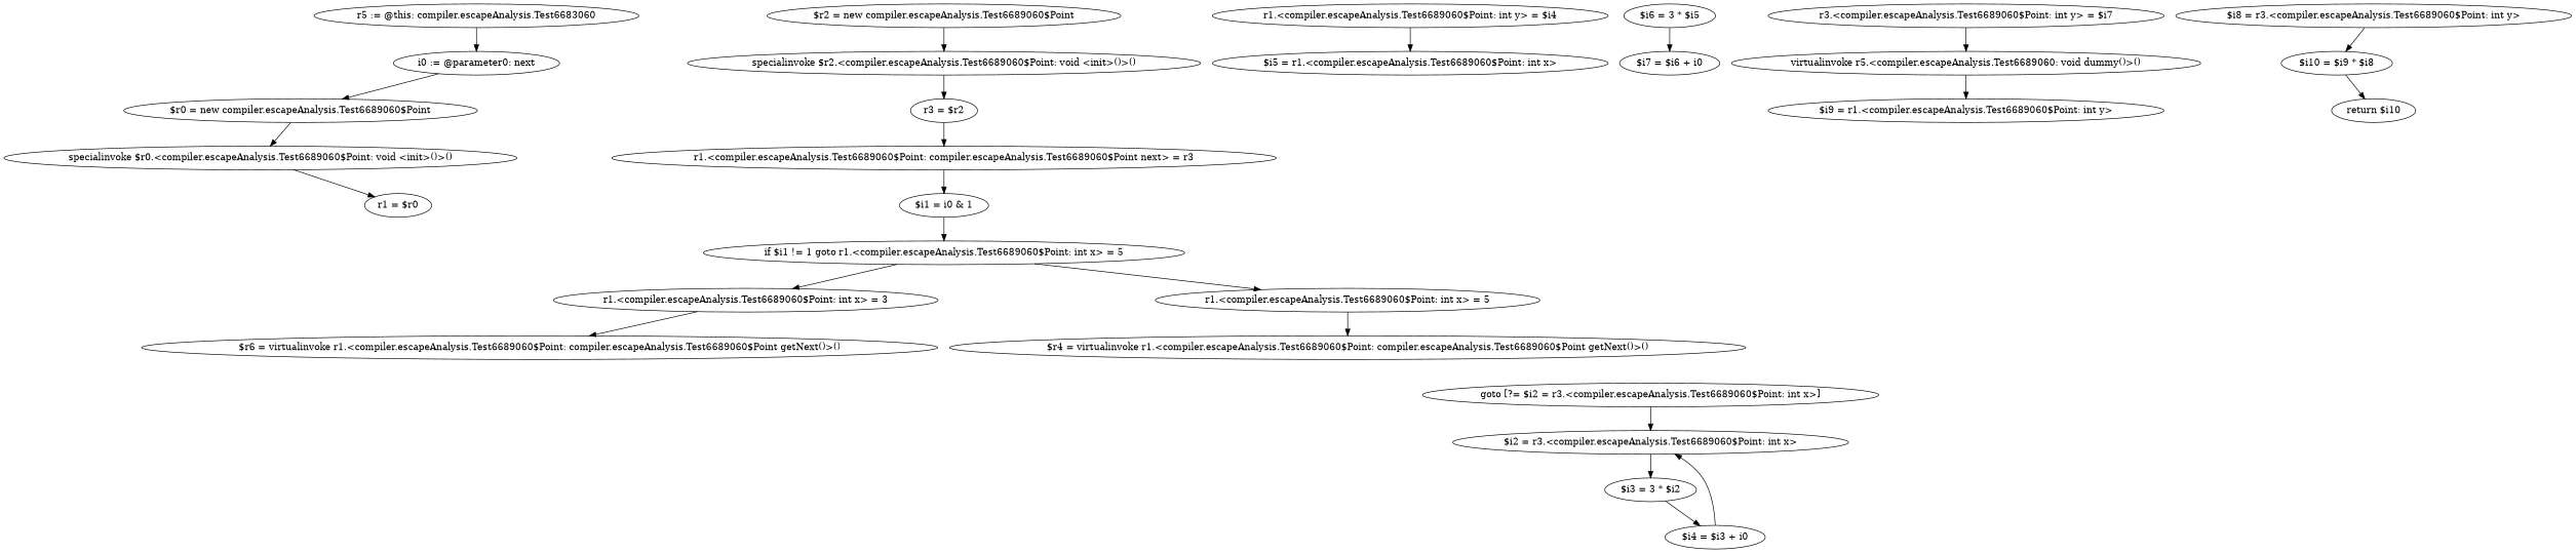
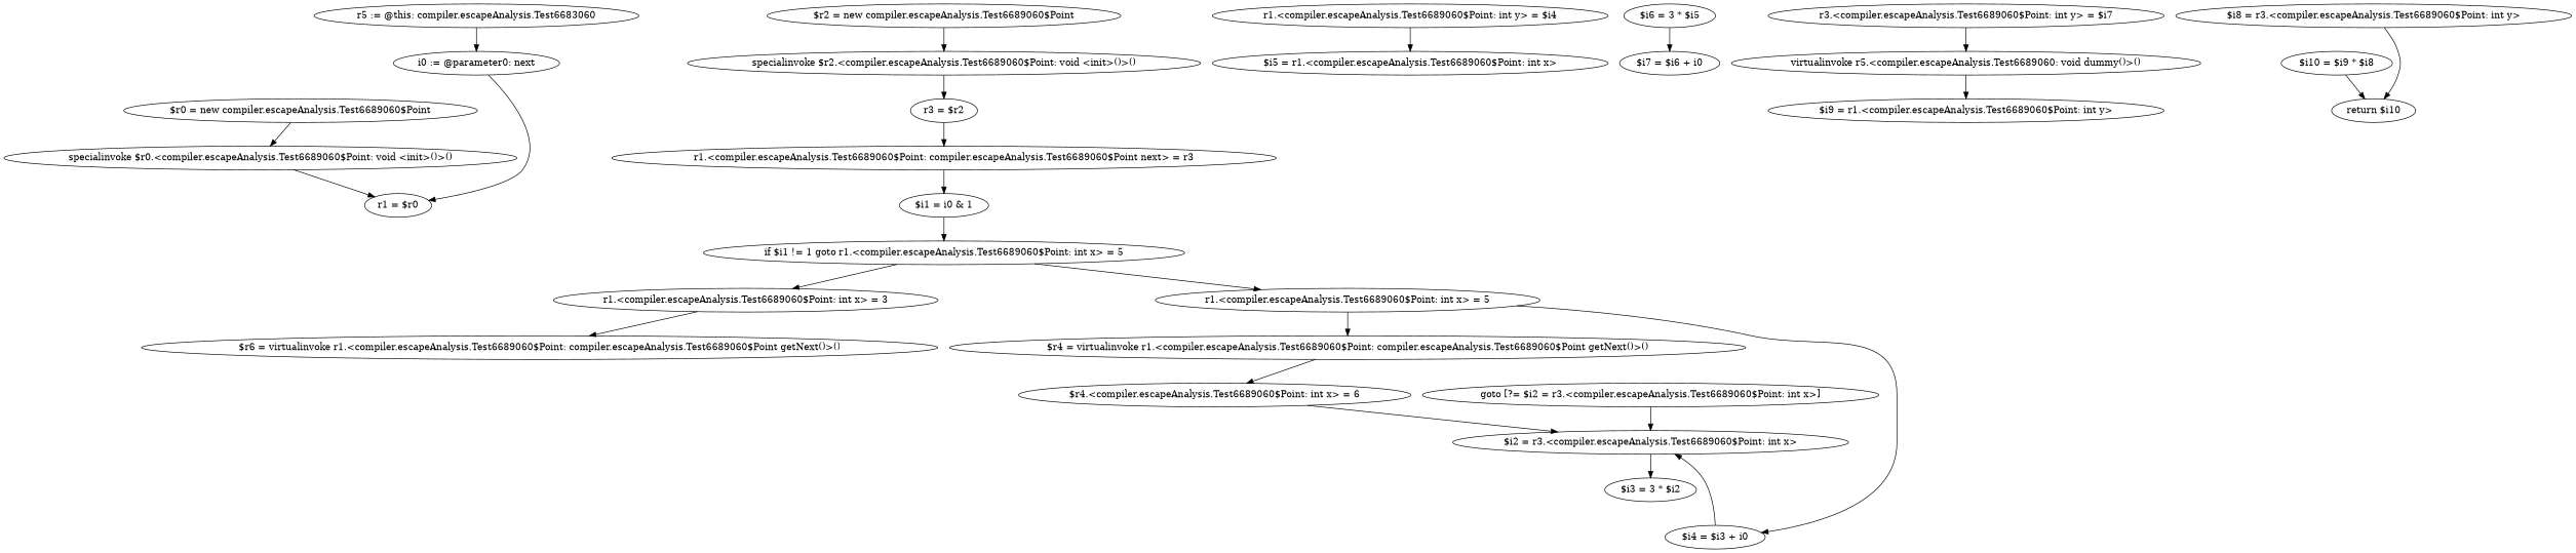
  digraph {
    n1 [label="r5 := @this: compiler.escapeAnalysis.Test6683060"]
    n2 [label="i0 := @parameter0: next"]
    "$r0 = new compiler.escapeAnalysis.Test6689060$Point"
    "specialinvoke $r0.<compiler.escapeAnalysis.Test6689060$Point: void <init>()>()"
    "r1 = $r0"
    "$r2 = new compiler.escapeAnalysis.Test6689060$Point"
    "specialinvoke $r2.<compiler.escapeAnalysis.Test6689060$Point: void <init>()>()"
    "r3 = $r2"
    "r1.<compiler.escapeAnalysis.Test6689060$Point: compiler.escapeAnalysis.Test6689060$Point next> = r3"
    "$i1 = i0 & 1"
    "if $i1 != 1 goto r1.<compiler.escapeAnalysis.Test6689060$Point: int x> = 5"
    "r1.<compiler.escapeAnalysis.Test6689060$Point: int x> = 3"
    "r1.<compiler.escapeAnalysis.Test6689060$Point: int x> = 5"
    "$r6 = virtualinvoke r1.<compiler.escapeAnalysis.Test6689060$Point: compiler.escapeAnalysis.Test6689060$Point getNext()>()"
    "$r4 = virtualinvoke r1.<compiler.escapeAnalysis.Test6689060$Point: compiler.escapeAnalysis.Test6689060$Point getNext()>()"
    "goto [?= $i2 = r3.<compiler.escapeAnalysis.Test6689060$Point: int x>]"
    "$i2 = r3.<compiler.escapeAnalysis.Test6689060$Point: int x>"
    "$i3 = 3 * $i2"
+   "$r4.<compiler.escapeAnalysis.Test6689060$Point: int x> = 6"
    "$i4 = $i3 + i0"
    "r1.<compiler.escapeAnalysis.Test6689060$Point: int y> = $i4"
    "$i5 = r1.<compiler.escapeAnalysis.Test6689060$Point: int x>"
    "$i6 = 3 * $i5"
    "$i7 = $i6 + i0"
    "r3.<compiler.escapeAnalysis.Test6689060$Point: int y> = $i7"
    "virtualinvoke r5.<compiler.escapeAnalysis.Test6689060: void dummy()>()"
    "$i9 = r1.<compiler.escapeAnalysis.Test6689060$Point: int y>"
    "$i8 = r3.<compiler.escapeAnalysis.Test6689060$Point: int y>"
    "$i10 = $i9 * $i8"
    "return $i10"
    n1 -> n2
-   n2 -> "$r0 = new compiler.escapeAnalysis.Test6689060$Point"
+   n2 -> "r1 = $r0"
    "$r0 = new compiler.escapeAnalysis.Test6689060$Point" -> "specialinvoke $r0.<compiler.escapeAnalysis.Test6689060$Point: void <init>()>()"
    "specialinvoke $r0.<compiler.escapeAnalysis.Test6689060$Point: void <init>()>()" -> "r1 = $r0"
    "$r2 = new compiler.escapeAnalysis.Test6689060$Point" -> "specialinvoke $r2.<compiler.escapeAnalysis.Test6689060$Point: void <init>()>()"
    "specialinvoke $r2.<compiler.escapeAnalysis.Test6689060$Point: void <init>()>()" -> "r3 = $r2"
    "r3 = $r2" -> "r1.<compiler.escapeAnalysis.Test6689060$Point: compiler.escapeAnalysis.Test6689060$Point next> = r3"
    "r1.<compiler.escapeAnalysis.Test6689060$Point: compiler.escapeAnalysis.Test6689060$Point next> = r3" -> "$i1 = i0 & 1"
    "$i1 = i0 & 1" -> "if $i1 != 1 goto r1.<compiler.escapeAnalysis.Test6689060$Point: int x> = 5"
    "if $i1 != 1 goto r1.<compiler.escapeAnalysis.Test6689060$Point: int x> = 5" -> "r1.<compiler.escapeAnalysis.Test6689060$Point: int x> = 3"
    "if $i1 != 1 goto r1.<compiler.escapeAnalysis.Test6689060$Point: int x> = 5" -> "r1.<compiler.escapeAnalysis.Test6689060$Point: int x> = 5"
    "r1.<compiler.escapeAnalysis.Test6689060$Point: int x> = 3" -> "$r6 = virtualinvoke r1.<compiler.escapeAnalysis.Test6689060$Point: compiler.escapeAnalysis.Test6689060$Point getNext()>()"
    "r1.<compiler.escapeAnalysis.Test6689060$Point: int x> = 5" -> "$r4 = virtualinvoke r1.<compiler.escapeAnalysis.Test6689060$Point: compiler.escapeAnalysis.Test6689060$Point getNext()>()"
+   "$r4 = virtualinvoke r1.<compiler.escapeAnalysis.Test6689060$Point: compiler.escapeAnalysis.Test6689060$Point getNext()>()" -> "$r4.<compiler.escapeAnalysis.Test6689060$Point: int x> = 6"
    "goto [?= $i2 = r3.<compiler.escapeAnalysis.Test6689060$Point: int x>]" -> "$i2 = r3.<compiler.escapeAnalysis.Test6689060$Point: int x>"
    "$i2 = r3.<compiler.escapeAnalysis.Test6689060$Point: int x>" -> "$i3 = 3 * $i2"
-   "$i3 = 3 * $i2" -> "$i4 = $i3 + i0"
+   "r1.<compiler.escapeAnalysis.Test6689060$Point: int x> = 5" -> "$i4 = $i3 + i0"
+   "$r4.<compiler.escapeAnalysis.Test6689060$Point: int x> = 6" -> "$i2 = r3.<compiler.escapeAnalysis.Test6689060$Point: int x>"
    "$i4 = $i3 + i0" -> "$i2 = r3.<compiler.escapeAnalysis.Test6689060$Point: int x>"
    "r1.<compiler.escapeAnalysis.Test6689060$Point: int y> = $i4" -> "$i5 = r1.<compiler.escapeAnalysis.Test6689060$Point: int x>"
    "$i6 = 3 * $i5" -> "$i7 = $i6 + i0"
    "r3.<compiler.escapeAnalysis.Test6689060$Point: int y> = $i7" -> "virtualinvoke r5.<compiler.escapeAnalysis.Test6689060: void dummy()>()"
    "virtualinvoke r5.<compiler.escapeAnalysis.Test6689060: void dummy()>()" -> "$i9 = r1.<compiler.escapeAnalysis.Test6689060$Point: int y>"
-   "$i8 = r3.<compiler.escapeAnalysis.Test6689060$Point: int y>" -> "$i10 = $i9 * $i8"
+   "$i8 = r3.<compiler.escapeAnalysis.Test6689060$Point: int y>" -> "return $i10"
    "$i10 = $i9 * $i8" -> "return $i10"
  }
